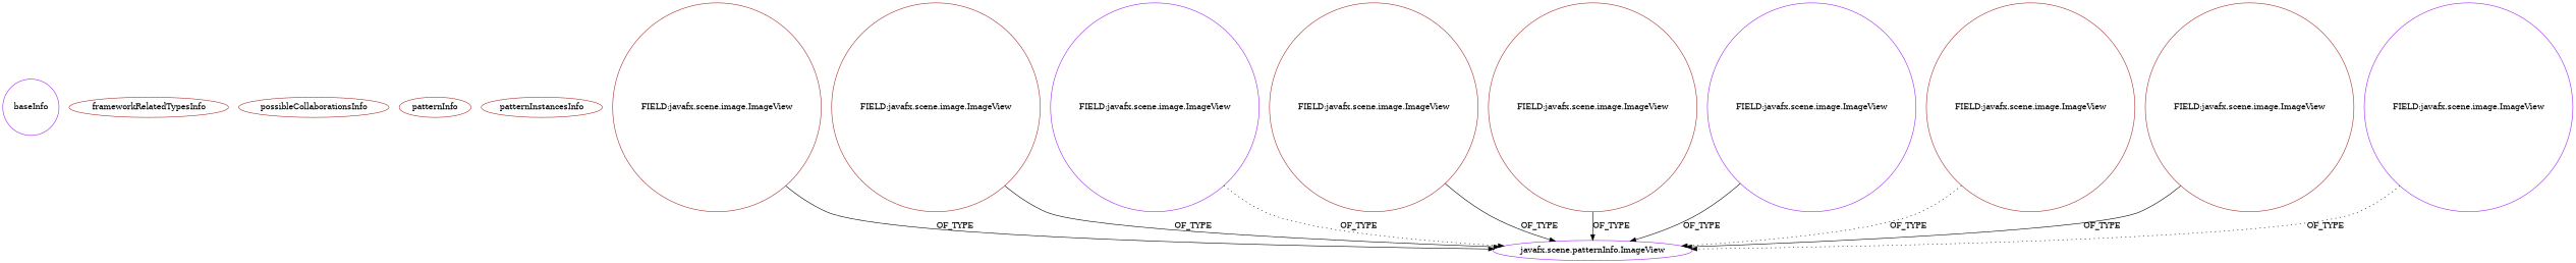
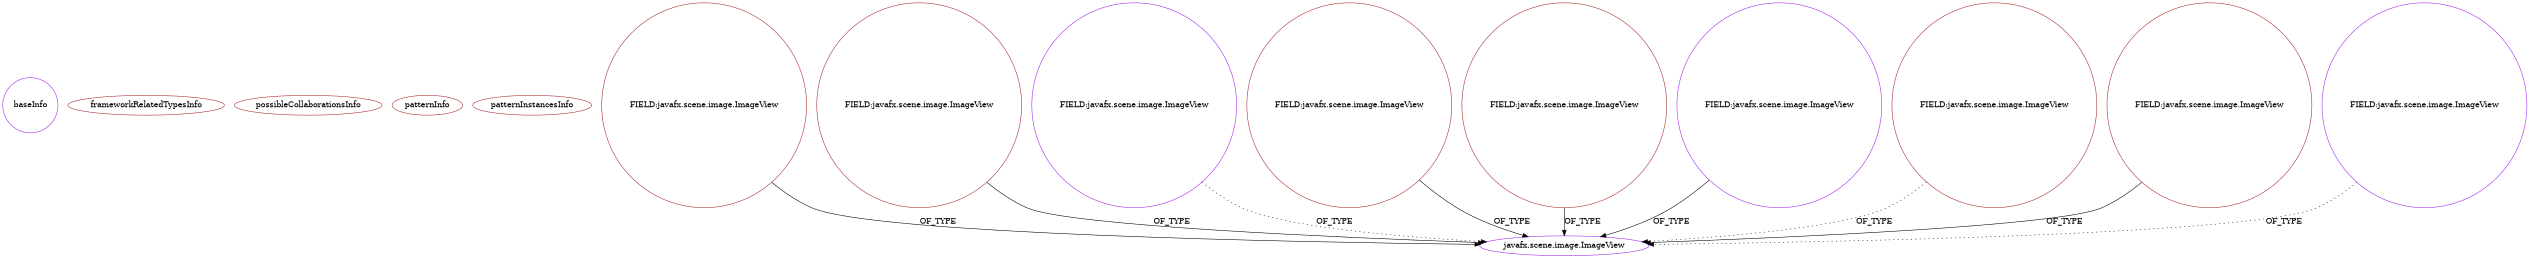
  digraph {
    node [color=brown shape=circle isFrameworkType=false vertexType=FIELD_DECLARATION]
    edge [style=solid]
    baseInfo [category=pattern color=purple graphId=549 isAnonymous=false possibleRelation=false isFrameworkType="" vertexType=""]
    frameworkRelatedTypesInfo [shape="" isFrameworkType="" vertexType=""]
    possibleCollaborationsInfo [shape="" isFrameworkType="" vertexType=""]
    patternInfo [frequency=4.0 patternRootClient=null shape="" isFrameworkType="" vertexType=""]
    patternInstancesInfo [0="JASCValentine-BrickBreaker~/JASCValentine-BrickBreaker/BrickBreaker-master/src/brickbreaker/Splash.java~Splash~565" 1="dodaio-SoftwareBlack21G~/dodaio-SoftwareBlack21G/SoftwareBlack21G-master/Blackjack/src/Viewer/MainGamev2Controller.java~MainGamev2Controller~2521" 2="Edenm-BlackJack~/Edenm-BlackJack/BlackJack-master/src/View/TableController.java~TableController~394" 3="giatuyentiensinh-Project1~/giatuyentiensinh-Project1/Project1-master/Project1/src/control/MainUIController.java~MainUIController~2734" shape="" isFrameworkType="" vertexType=""]
-   n6 [color=purple label="javafx.scene.patternInfo.ImageView" vertexType=FRAMEWORK_CLASS_TYPE shape=""]
+   n6 [color=purple label="javafx.scene.image.ImageView" vertexType=FRAMEWORK_CLASS_TYPE shape=""]
    n7 [label="FIELD:javafx.scene.image.ImageView"]
    n8 [label="FIELD:javafx.scene.image.ImageView"]
    n9 [color=purple label="FIELD:javafx.scene.image.ImageView"]
    n10 [label="FIELD:javafx.scene.image.ImageView"]
    n11 [label="FIELD:javafx.scene.image.ImageView"]
    n12 [color=purple label="FIELD:javafx.scene.image.ImageView"]
    n13 [label="FIELD:javafx.scene.image.ImageView"]
    n14 [label="FIELD:javafx.scene.image.ImageView"]
    n15 [color=purple label="FIELD:javafx.scene.image.ImageView"]
    n7 -> n6 [label=OF_TYPE]
    n8 -> n6 [label=OF_TYPE]
    n9 -> n6 [label=OF_TYPE style=dotted]
    n10 -> n6 [label=OF_TYPE]
    n11 -> n6 [label=OF_TYPE]
    n12 -> n6 [label=OF_TYPE]
    n13 -> n6 [label=OF_TYPE style=dotted]
    n14 -> n6 [label=OF_TYPE]
    n15 -> n6 [label=OF_TYPE style=dotted]
  }
